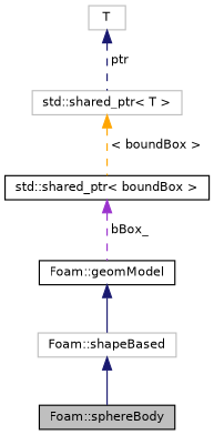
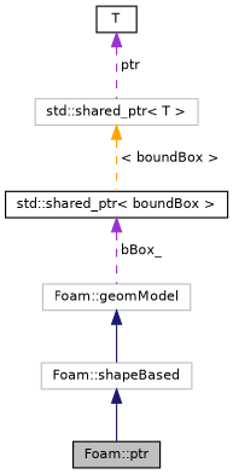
  digraph {
    node [color=black fillcolor=white fontname=Helvetica fontsize=10 shape=record style=filled]
    edge [color=midnightblue dir=back fontname=Helvetica fontsize=10 labelfontname=Helvetica labelfontsize=10 style=dashed]
-   n1 [fillcolor=grey75 fontcolor=black height=0.2 label="Foam::sphereBody" width=0.4]
+   n1 [fillcolor=grey75 fontcolor=black height=0.2 label="Foam::ptr" width=0.4]
    n2 [color=grey75 height=0.2 label="Foam::shapeBased" width=0.4]
-   n3 [height=0.2 label="Foam::geomModel" width=0.4]
+   n3 [color=grey75 height=0.2 label="Foam::geomModel" width=0.4]
    n4 [height=0.2 label="std::shared_ptr\< boundBox \>" width=0.4]
    n5 [color=grey75 height=0.2 label="std::shared_ptr\< T \>" width=0.4]
-   n6 [color=grey75 height=0.2 label=T width=0.4]
+   n6 [height=0.2 label=T width=0.4]
    n2 -> n1 [style=solid]
    n3 -> n2 [style=solid]
    n4 -> n3 [color=darkorchid3 label=" bBox_"]
    n5 -> n4 [color=orange label=" \< boundBox \>"]
-   n6 -> n5 [label=" ptr"]
+   n6 -> n5 [color=darkorchid3 label=" ptr"]
  }
